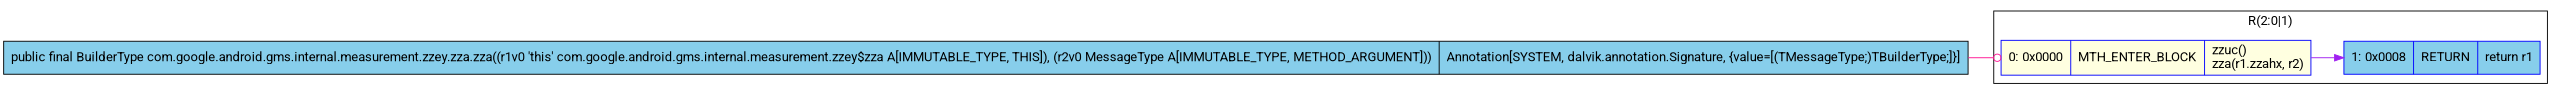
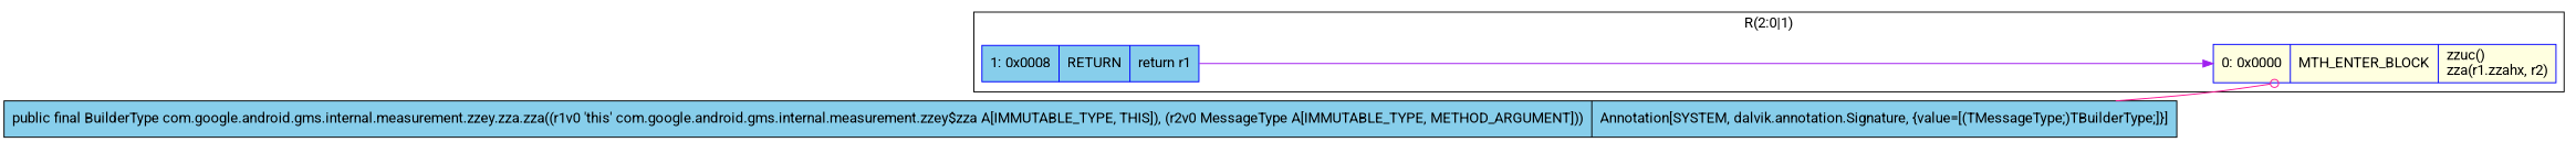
  digraph {
    rankdir=LR
    fontname=Roboto
    node [color=blue shape=record style=filled fillcolor=skyblue fontname=Roboto]
    edge [fontname=Roboto]
    n1 [label="{0\:\ 0x0000|MTH_ENTER_BLOCK\l|zzuc()\lzza(r1.zzahx, r2)\l}" fillcolor=lightyellow]
    n2 [label="{1\:\ 0x0008|RETURN\l|return r1\l}"]
    n3 [label="{public final BuilderType com.google.android.gms.internal.measurement.zzey.zza.zza((r1v0 'this' com.google.android.gms.internal.measurement.zzey$zza A[IMMUTABLE_TYPE, THIS]), (r2v0 MessageType A[IMMUTABLE_TYPE, METHOD_ARGUMENT]))  | Annotation[SYSTEM, dalvik.annotation.Signature, \{value=[(TMessageType;)TBuilderType;]\}]\l}" color=""]
    subgraph cluster_1 {
      label="R(2:0|1)"
      n1
      n2
    }
-   n1 -> n2 [color=purple arrowhead=normal]
+   n2 -> n1 [color=purple arrowhead=normal]
    n3 -> n1 [color=deeppink arrowhead=odot]
  }
